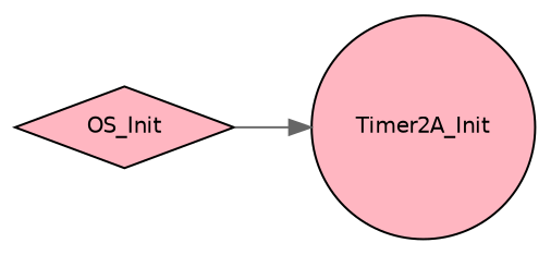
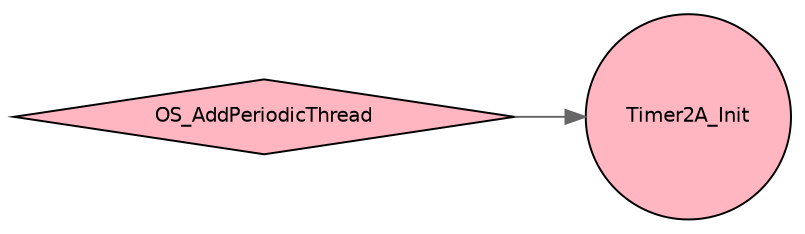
  digraph {
    rankdir=RL
    node [color=black fillcolor=lightpink fontname=Helvetica fontsize=10 style=filled]
    n1 [fontcolor=black height=0.2 label=Timer2A_Init shape=circle width=0.4]
-   n2 [height=0.2 label=OS_Init shape=diamond width=0.4]
+   n2 [height=0.2 label=OS_AddPeriodicThread shape=diamond width=0.4]
    n1 -> n2 [color=gray40 dir=back fontname=Helvetica fontsize=10 labelfontname=Helvetica labelfontsize=10 style=solid]
  }
